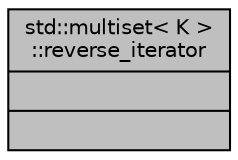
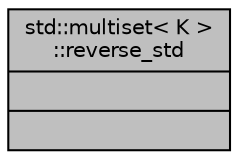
  digraph {
-   n1 [color=black fillcolor=grey75 fontcolor=black fontname=Helvetica fontsize=10 height=0.2 label="{std::multiset\< K \>\l::reverse_iterator\n||}" shape=record style=filled width=0.4]
+   n1 [color=black fillcolor=grey75 fontcolor=black fontname=Helvetica fontsize=10 height=0.2 label="{std::multiset\< K \>\l::reverse_std\n||}" shape=record style=filled width=0.4]
  }
